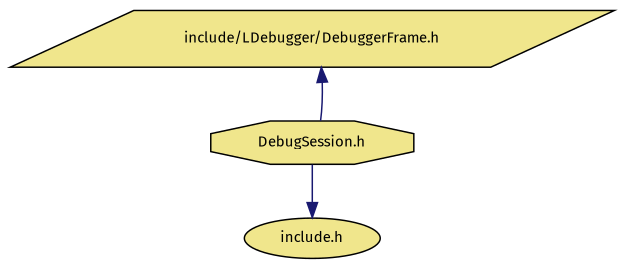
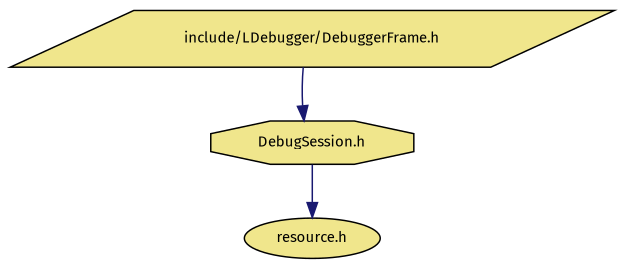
  digraph {
    fontname="Fira Sans"
    node [color=black fillcolor=khaki fontname="Fira Sans" fontsize=10 style=filled]
    edge [color=midnightblue fontname="Fira Sans" fontsize=10 labelfontname=Helvetica labelfontsize=10 style=solid]
    n1 [fontcolor=black height=0.2 label="include/LDebugger/DebuggerFrame.h" shape=parallelogram width=0.4]
    n2 [height=0.2 label="DebugSession.h" shape=octagon width=0.4]
-   n3 [height=0.2 label="include.h" shape=ellipse width=0.4]
-   n2 -> n1
+   n3 [height=0.2 label="resource.h" shape=ellipse width=0.4]
+   n1 -> n2
    n2 -> n3
  }
